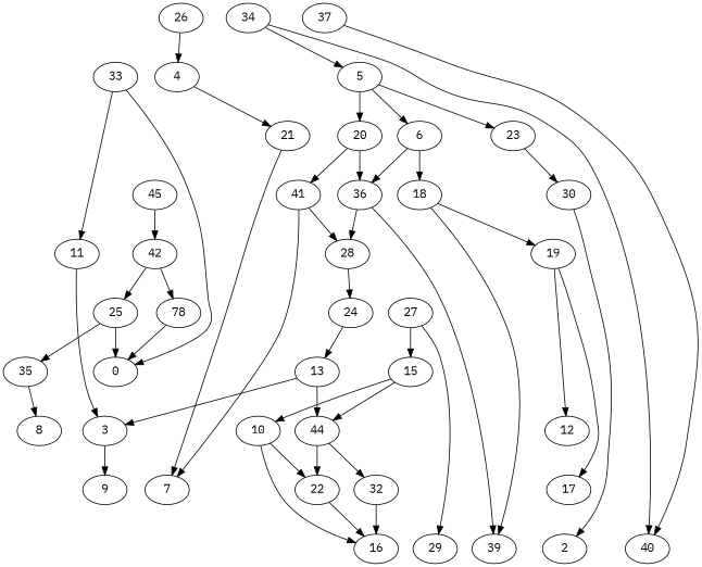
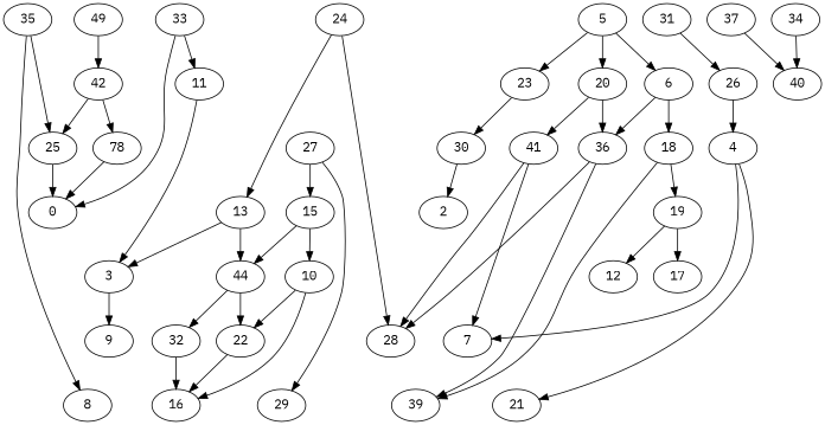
  digraph {
    fontname="IBM Plex Mono"
    node [fontname="IBM Plex Mono"]
    edge [fontname="IBM Plex Mono" weight=0]
    33
    0
    11
    3
    9
    37
    40
    4
    21
    7
    5
    6
    20
    23
    18
    36
    41
    30
    19
    39
    28
    2
    12
    17
    24
    13
    27
    15
    29
    44
    10
    22
    32
    16
+   31
    26
-   45
+   45 [label=49]
    42
    25
    n40 [label=78]
    35
    8
    34
    33 -> 0
    33 -> 11
    11 -> 3
    3 -> 9 [weight=2]
    37 -> 40
    4 -> 21
-   21 -> 7
+   4 -> 7
    5 -> 6
    5 -> 20 [weight=4]
    5 -> 23
    6 -> 18 [weight=2]
    6 -> 36
    20 -> 36 [weight=2]
    20 -> 41
    23 -> 30
    18 -> 19
    18 -> 39
    36 -> 39
    36 -> 28
    41 -> 7
    41 -> 28
    30 -> 2
    19 -> 12
    19 -> 17
-   28 -> 24
+   24 -> 28
    24 -> 13
    13 -> 3
    13 -> 44 [weight=1]
    27 -> 15 [weight=1]
    27 -> 29
    15 -> 44
    15 -> 10
    44 -> 22 [weight=2]
    44 -> 32 [weight=1]
    10 -> 22
    10 -> 16
    22 -> 16 [weight=1]
    32 -> 16 [weight=2]
+   31 -> 26
    26 -> 4
    45 -> 42 [weight=1]
    42 -> 25
    42 -> n40
    25 -> 0 [weight=2]
-   25 -> 35
+   35 -> 25
    n40 -> 0
    35 -> 8
    34 -> 40
-   34 -> 5
  }
